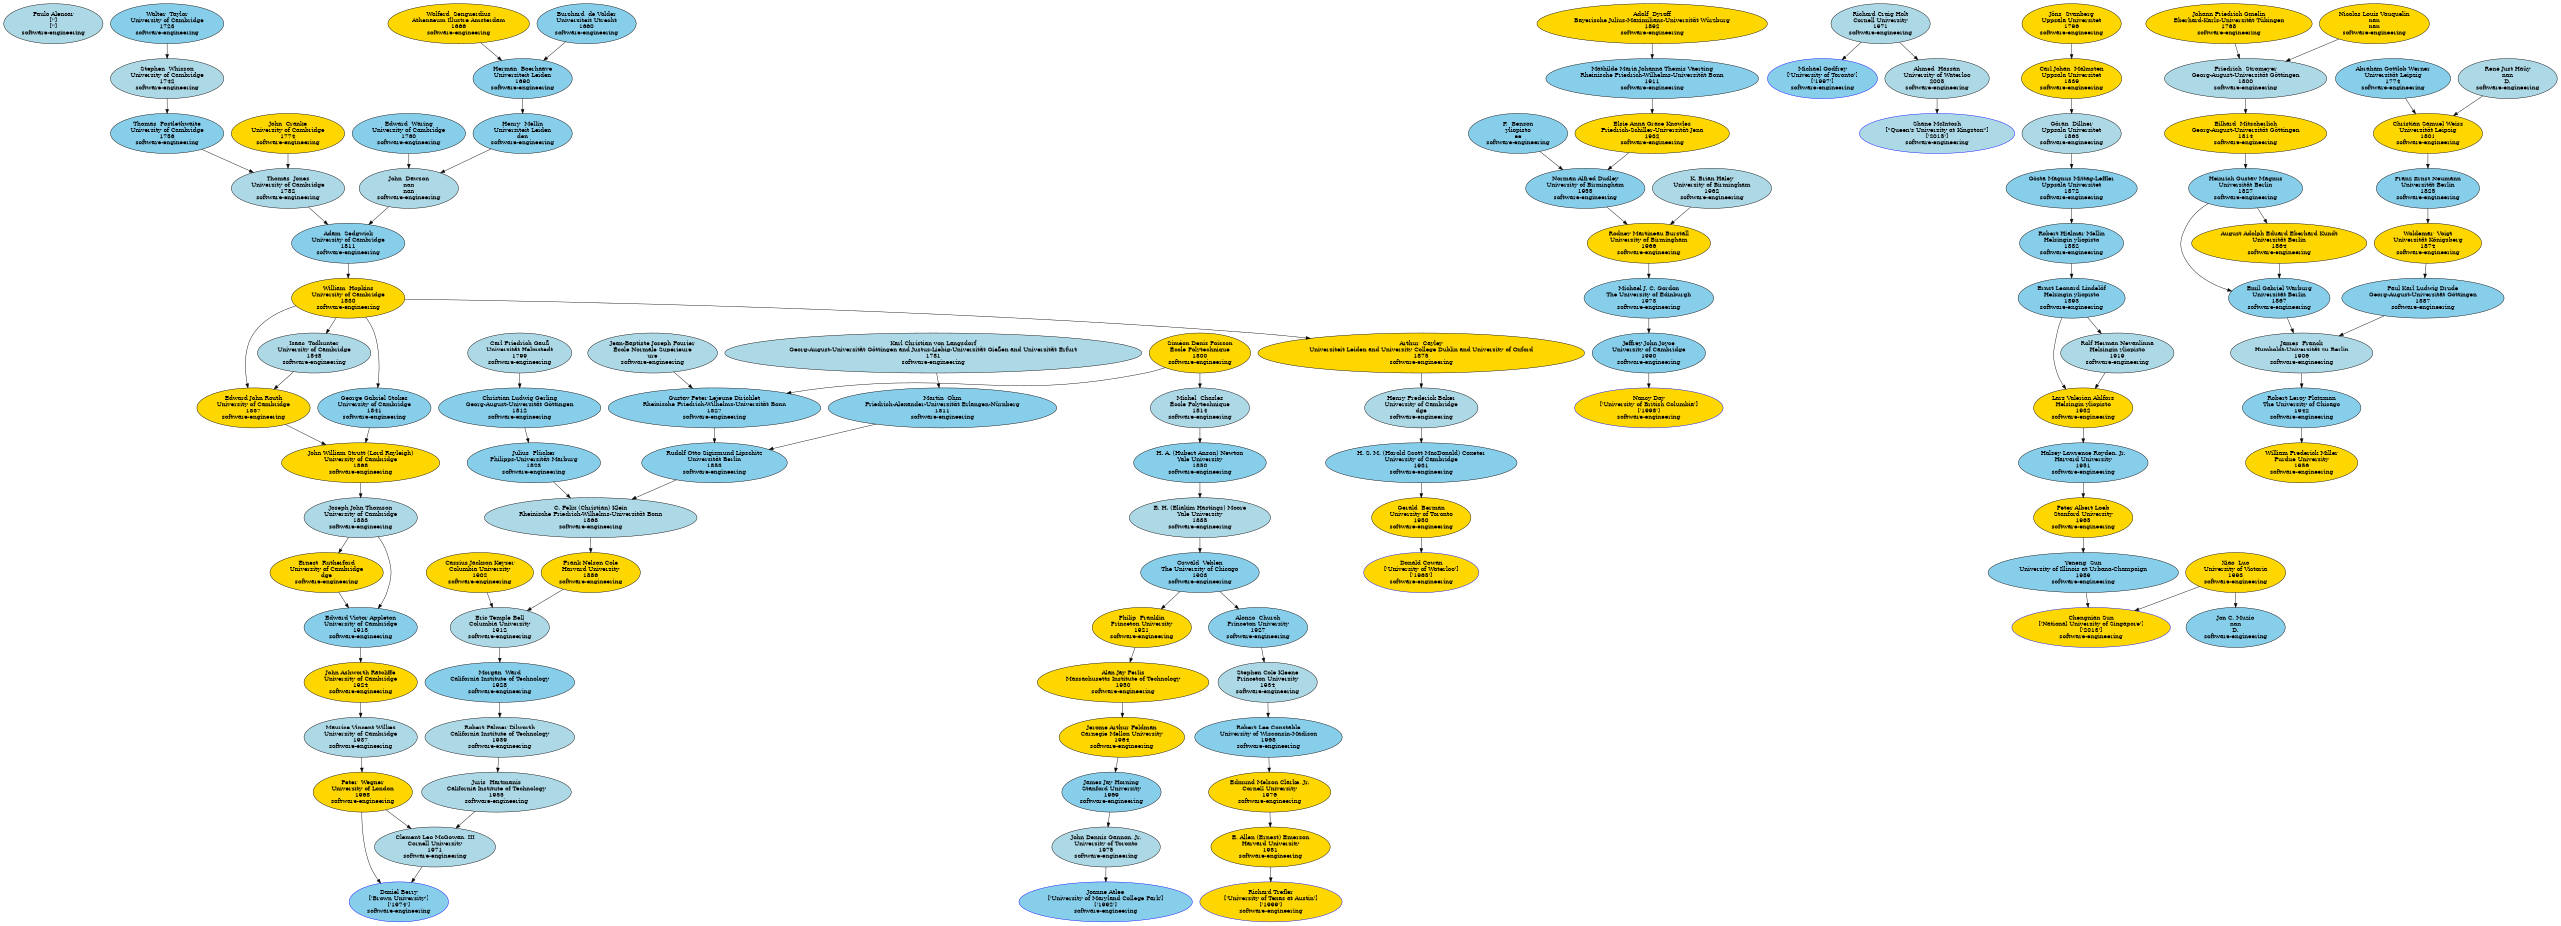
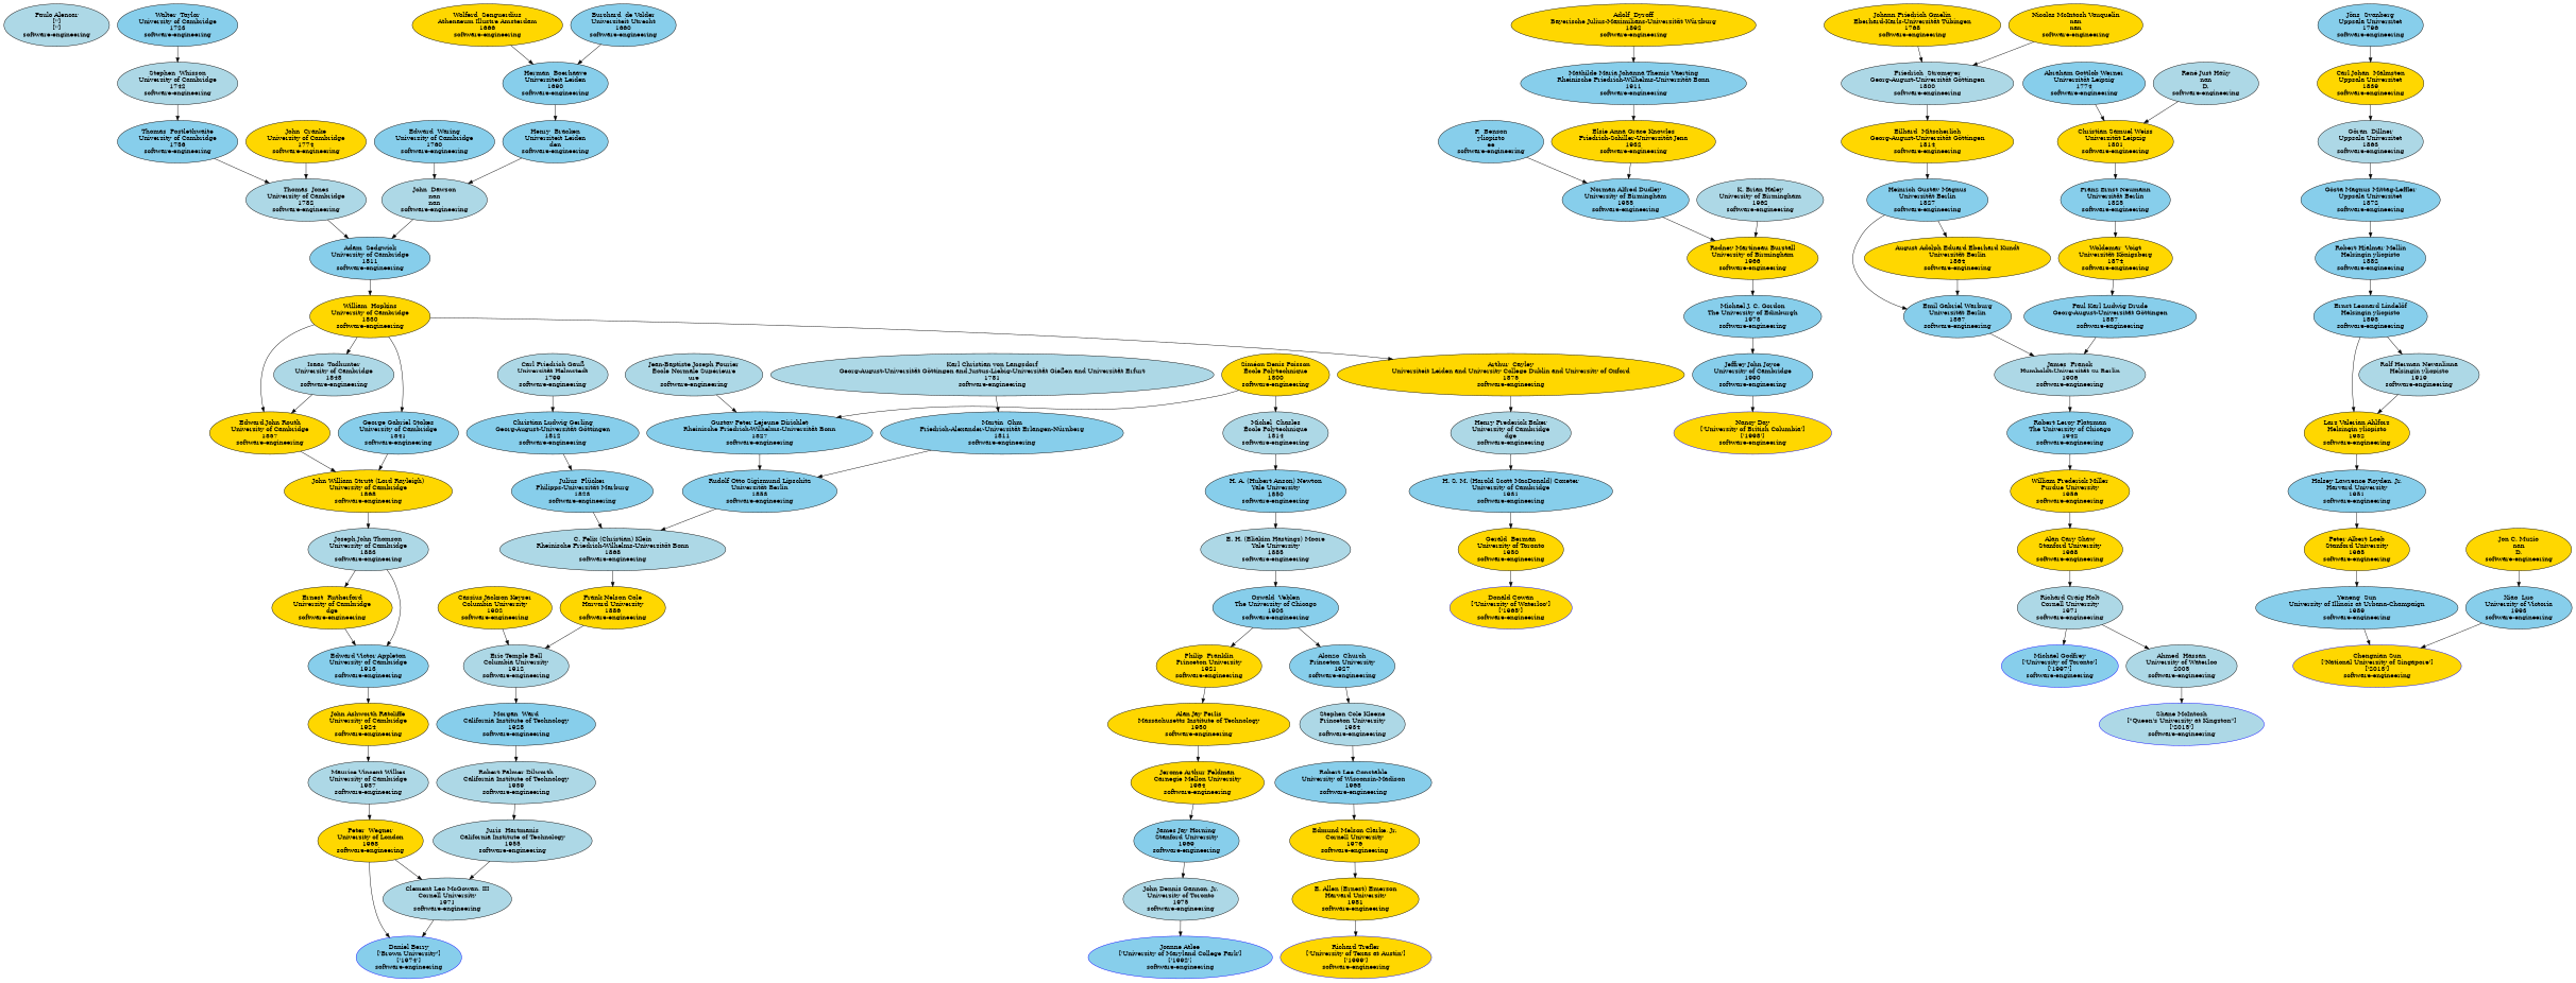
  digraph {
    node [fillcolor=skyblue style=filled]
    n1 [color=black fillcolor=lightblue label="Paulo Alencar\n['']\n['']\nsoftware-engineering"]
    n2 [color=blue label="Joanne Atlee\n['University of Maryland College Park']\n['1992']\nsoftware-engineering"]
    n3 [color=blue label="Daniel Berry\n['Brown University']\n['1974']\nsoftware-engineering"]
    n4 [color=blue fillcolor=gold label="Donald Cowan\n['University of Waterloo']\n['1965']\nsoftware-engineering"]
    n5 [color=blue fillcolor=gold label="Nancy Day\n['University of British Columbia']\n['1998']\nsoftware-engineering"]
    n6 [color=blue label="Michael Godfrey\n['University of Toronto']\n['1997']\nsoftware-engineering"]
    n7 [color=blue fillcolor=lightblue label="Shane McIntosh\n[\"Queen's University at Kingston\"]\n['2015']\nsoftware-engineering"]
    n8 [color=blue fillcolor=gold label="Chengnian Sun\n['National University of Singapore']\n['2013']\nsoftware-engineering"]
    n9 [color=blue fillcolor=gold label="Richard Trefler\n['University of Texas at Austin']\n['1999']\nsoftware-engineering"]
    n10 [fillcolor=lightblue label="John Dennis Gannon, Jr.\nUniversity of Toronto\n1975\nsoftware-engineering"]
    n11 [fillcolor=gold label="Peter  Wegner\nUniversity of London\n1968\nsoftware-engineering"]
    n12 [fillcolor=lightblue label="Clement Leo McGowan, III\nCornell University\n1971\nsoftware-engineering"]
    n13 [fillcolor=gold label="Gerald  Berman\nUniversity of Toronto\n1950\nsoftware-engineering"]
    n14 [label="Jeffrey John Joyce\nUniversity of Cambridge\n1990\nsoftware-engineering"]
    n15 [fillcolor=lightblue label="Richard Craig Holt\nCornell University\n1971\nsoftware-engineering"]
    n16 [fillcolor=lightblue label="Ahmed  Hassan\nUniversity of Waterloo\n2005\nsoftware-engineering"]
    n17 [label="Yeneng  Sun\nUniversity of Illinois at Urbana-Champaign\n1989\nsoftware-engineering"]
-   n18 [fillcolor=gold label="Xiao  Luo\nUniversity of Victoria\n1993\nsoftware-engineering"]
+   n18 [label="Xiao  Luo\nUniversity of Victoria\n1993\nsoftware-engineering"]
    n19 [fillcolor=gold label="E. Allen (Ernest) Emerson\nHarvard University\n1981\nsoftware-engineering"]
    n20 [label="James Jay Horning\nStanford University\n1969\nsoftware-engineering"]
    n21 [fillcolor=lightblue label="Maurice Vincent Wilkes\nUniversity of Cambridge\n1937\nsoftware-engineering"]
    n22 [fillcolor=lightblue label="Juris  Hartmanis\nCalifornia Institute of Technology\n1955\nsoftware-engineering"]
    n23 [label="H. S. M. (Harold Scott MacDonald) Coxeter\nUniversity of Cambridge\n1931\nsoftware-engineering"]
    n24 [label="Michael J. C. Gordon\nThe University of Edinburgh\n1973\nsoftware-engineering"]
+   n25 [fillcolor=gold label="Alan Cary Shaw\nStanford University\n1968\nsoftware-engineering"]
    n26 [fillcolor=gold label="Peter Albert Loeb\nStanford University\n1965\nsoftware-engineering"]
-   n27 [label="Jon C. Muzio\nnan\nD.\nsoftware-engineering"]
+   n27 [fillcolor=gold label="Jon C. Muzio\nnan\nD.\nsoftware-engineering"]
    n28 [fillcolor=gold label="Edmund Melson Clarke, Jr.\nCornell University\n1976\nsoftware-engineering"]
    n29 [fillcolor=gold label="Jerome Arthur Feldman\nCarnegie Mellon University\n1964\nsoftware-engineering"]
    n30 [fillcolor=gold label="John Ashworth Ratcliffe\nUniversity of Cambridge\n1924\nsoftware-engineering"]
    n31 [fillcolor=lightblue label="Robert Palmer Dilworth\nCalifornia Institute of Technology\n1939\nsoftware-engineering"]
    n32 [fillcolor=lightblue label="Henry Frederick Baker\nUniversity of Cambridge\ndge\nsoftware-engineering"]
    n33 [fillcolor=gold label="Rodney Martineau Burstall\nUniversity of Birmingham\n1966\nsoftware-engineering"]
    n34 [fillcolor=gold label="William Frederick Miller\nPurdue University\n1956\nsoftware-engineering"]
    n35 [label="Halsey Lawrence Royden, Jr.\nHarvard University\n1951\nsoftware-engineering"]
    n36 [label="Robert Lee Constable\nUniversity of Wisconsin-Madison\n1968\nsoftware-engineering"]
    n37 [fillcolor=gold label="Alan Jay Perlis\nMassachusetts Institute of Technology\n1950\nsoftware-engineering"]
    n38 [label="Edward Victor Appleton\nUniversity of Cambridge\n1913\nsoftware-engineering"]
    n39 [label="Morgan  Ward\nCalifornia Institute of Technology\n1928\nsoftware-engineering"]
    n40 [fillcolor=gold label="Arthur  Cayley\nUniversiteit Leiden and University College Dublin and University of Oxford\n1875\nsoftware-engineering"]
    n41 [label="Norman Alfred Dudley\nUniversity of Birmingham\n1955\nsoftware-engineering"]
    n42 [fillcolor=lightblue label="K. Brian Haley\nUniversity of Birmingham\n1962\nsoftware-engineering"]
    n43 [label="Robert Leroy Platzman\nThe University of Chicago\n1942\nsoftware-engineering"]
    n44 [fillcolor=gold label="Lars Valerian Ahlfors\nHelsingin yliopisto\n1932\nsoftware-engineering"]
    n45 [fillcolor=lightblue label="Stephen Cole Kleene\nPrinceton University\n1934\nsoftware-engineering"]
    n46 [fillcolor=gold label="Philip  Franklin\nPrinceton University\n1921\nsoftware-engineering"]
    n47 [fillcolor=gold label="Ernest  Rutherford\nUniversity of Cambridge\ndge\nsoftware-engineering"]
    n48 [fillcolor=lightblue label="Joseph John Thomson\nUniversity of Cambridge\n1883\nsoftware-engineering"]
    n49 [fillcolor=lightblue label="Eric Temple Bell\nColumbia University\n1912\nsoftware-engineering"]
    n50 [fillcolor=gold label="William  Hopkins\nUniversity of Cambridge\n1830\nsoftware-engineering"]
    n51 [fillcolor=gold label="Edward John Routh\nUniversity of Cambridge\n1857\nsoftware-engineering"]
    n52 [label="George Gabriel Stokes\nUniversity of Cambridge\n1841\nsoftware-engineering"]
    n53 [fillcolor=lightblue label="Isaac  Todhunter\nUniversity of Cambridge\n1848\nsoftware-engineering"]
    n54 [fillcolor=gold label="John William Strutt (Lord Rayleigh)\nUniversity of Cambridge\n1868\nsoftware-engineering"]
    n55 [label="F.  Benson\nyliopisto\nee\nsoftware-engineering"]
    n56 [fillcolor=gold label="Elsie Anna Grace Knowles\nFriedrich-Schiller-Universität Jena\n1932\nsoftware-engineering"]
    n57 [fillcolor=lightblue label="James  Franck\nHumboldt-Universität zu Berlin\n1906\nsoftware-engineering"]
    n58 [fillcolor=lightblue label="Rolf Herman Nevanlinna\nHelsingin yliopisto\n1919\nsoftware-engineering"]
    n59 [label="Ernst Leonard Lindelöf\nHelsingin yliopisto\n1893\nsoftware-engineering"]
    n60 [label="Alonzo  Church\nPrinceton University\n1927\nsoftware-engineering"]
    n61 [label="Oswald  Veblen\nThe University of Chicago\n1903\nsoftware-engineering"]
    n62 [fillcolor=gold label="Frank Nelson Cole\nHarvard University\n1886\nsoftware-engineering"]
    n63 [fillcolor=gold label="Cassius Jackson Keyser\nColumbia University\n1902\nsoftware-engineering"]
    n64 [label="Adam  Sedgwick\nUniversity of Cambridge\n1811\nsoftware-engineering"]
    n65 [label="Mathilde Maria Johanna Themis Vaerting\nRheinische Friedrich-Wilhelms-Universität Bonn\n1911\nsoftware-engineering"]
    n66 [label="Emil Gabriel Warburg\nUniversität Berlin\n1867\nsoftware-engineering"]
    n67 [label="Paul Karl Ludwig Drude\nGeorg-August-Universität Göttingen\n1887\nsoftware-engineering"]
    n68 [label="Robert Hjalmar Mellin\nHelsingin yliopisto\n1882\nsoftware-engineering"]
    n69 [fillcolor=lightblue label="E. H. (Eliakim Hastings) Moore\nYale University\n1885\nsoftware-engineering"]
    n70 [fillcolor=lightblue label="C. Felix (Christian) Klein\nRheinische Friedrich-Wilhelms-Universität Bonn\n1868\nsoftware-engineering"]
    n71 [fillcolor=lightblue label="Thomas  Jones\nUniversity of Cambridge\n1782\nsoftware-engineering"]
    n72 [fillcolor=lightblue label="John  Dawson\nnan\nnan\nsoftware-engineering"]
    n73 [fillcolor=gold label="Adolf  Dyroff\nBayerische Julius-Maximilians-Universität Würzburg\n1892\nsoftware-engineering"]
    n74 [label="Heinrich Gustav Magnus\nUniversität Berlin\n1827\nsoftware-engineering"]
    n75 [fillcolor=gold label="August Adolph Eduard Eberhard Kundt\nUniversität Berlin\n1864\nsoftware-engineering"]
    n76 [fillcolor=gold label="Woldemar  Voigt\nUniversität Königsberg\n1874\nsoftware-engineering"]
    n77 [label="Gösta Magnus Mittag-Leffler\nUppsala Universitet\n1872\nsoftware-engineering"]
    n78 [label="H. A. (Hubert Anson) Newton\nYale University\n1850\nsoftware-engineering"]
    n79 [label="Julius  Plücker\nPhilipps-Universität Marburg\n1823\nsoftware-engineering"]
    n80 [label="Rudolf Otto Sigismund Lipschitz\nUniversität Berlin\n1853\nsoftware-engineering"]
    n81 [label="Thomas  Postlethwaite\nUniversity of Cambridge\n1756\nsoftware-engineering"]
    n82 [fillcolor=gold label="John  Cranke\nUniversity of Cambridge\n1774\nsoftware-engineering"]
    n83 [label="Edward  Waring\nUniversity of Cambridge\n1760\nsoftware-engineering"]
-   n84 [label="Henry  Mellin\nUniversiteit Leiden\nden\nsoftware-engineering"]
+   n84 [label="Henry  Bracken\nUniversiteit Leiden\nden\nsoftware-engineering"]
    n85 [fillcolor=gold label="Eilhard  Mitscherlich\nGeorg-August-Universität Göttingen\n1814\nsoftware-engineering"]
    n86 [label="Franz Ernst Neumann\nUniversität Berlin\n1825\nsoftware-engineering"]
    n87 [fillcolor=lightblue label="Göran  Dillner\nUppsala Universitet\n1863\nsoftware-engineering"]
    n88 [fillcolor=lightblue label="Michel  Chasles\nÉcole Polytechnique\n1814\nsoftware-engineering"]
    n89 [label="Christian Ludwig Gerling\nGeorg-August-Universität Göttingen\n1812\nsoftware-engineering"]
    n90 [label="Gustav Peter Lejeune Dirichlet\nRheinische Friedrich-Wilhelms-Universität Bonn\n1827\nsoftware-engineering"]
    n91 [label="Martin  Ohm\nFriedrich-Alexander-Universität Erlangen-Nürnberg\n1811\nsoftware-engineering"]
    n92 [fillcolor=lightblue label="Stephen  Whisson\nUniversity of Cambridge\n1742\nsoftware-engineering"]
    n93 [label="Herman  Boerhaave\nUniversiteit Leiden\n1690\nsoftware-engineering"]
    n94 [fillcolor=lightblue label="Friedrich  Stromeyer\nGeorg-August-Universität Göttingen\n1800\nsoftware-engineering"]
    n95 [fillcolor=gold label="Christian Samuel Weiss\nUniversität Leipzig\n1801\nsoftware-engineering"]
    n96 [fillcolor=gold label="Carl Johan  Malmsten\nUppsala Universitet\n1839\nsoftware-engineering"]
    n97 [fillcolor=gold label="Siméon Denis Poisson\nÉcole Polytechnique\n1800\nsoftware-engineering"]
    n98 [fillcolor=lightblue label="Carl Friedrich Gauß\nUniversität Helmstedt\n1799\nsoftware-engineering"]
    n99 [fillcolor=lightblue label="Jean-Baptiste Joseph Fourier\nÉcole Normale Supérieure\nure\nsoftware-engineering"]
    n100 [fillcolor=lightblue label="Karl Christian von Langsdorf\nGeorg-August-Universität Göttingen and Justus-Liebig-Universität Gießen and Universität Erfurt\n1781\nsoftware-engineering"]
    n101 [label="Walter  Taylor\nUniversity of Cambridge\n1723\nsoftware-engineering"]
    n102 [fillcolor=gold label="Wolferd  Senguerdius\nAthenaeum Illustre Amsterdam\n1666\nsoftware-engineering"]
    n103 [label="Burchard  de Volder\nUniversiteit Utrecht\n1660\nsoftware-engineering"]
    n104 [fillcolor=gold label="Johann Friedrich Gmelin\nEberhard-Karls-Universität Tübingen\n1768\nsoftware-engineering"]
-   n105 [fillcolor=gold label="Nicolas Louis Vauquelin\nnan\nnan\nsoftware-engineering"]
+   n105 [fillcolor=gold label="Nicolas McIntosh Vauquelin\nnan\nnan\nsoftware-engineering"]
    n106 [label="Abraham Gottlob Werner\nUniversität Leipzig\n1774\nsoftware-engineering"]
    n107 [fillcolor=lightblue label="René Just Haüy\nnan\nD.\nsoftware-engineering"]
-   n108 [fillcolor=gold label="Jöns  Svanberg\nUppsala Universitet\n1796\nsoftware-engineering"]
+   n108 [label="Jöns  Svanberg\nUppsala Universitet\n1796\nsoftware-engineering"]
    n10 -> n2
    n11 -> n3
    n11 -> n12
    n12 -> n3
    n13 -> n4
    n14 -> n5
    n15 -> n6
    n15 -> n16
    n16 -> n7
    n17 -> n8
    n18 -> n8
    n19 -> n9
    n20 -> n10
    n21 -> n11
    n22 -> n12
    n23 -> n13
    n24 -> n14
+   n25 -> n15
    n26 -> n17
-   n18 -> n27
+   n27 -> n18
    n28 -> n19
    n29 -> n20
    n30 -> n21
    n31 -> n22
    n32 -> n23
    n33 -> n24
+   n34 -> n25
    n35 -> n26
    n36 -> n28
    n37 -> n29
    n38 -> n30
    n39 -> n31
    n40 -> n32
    n41 -> n33
    n42 -> n33
    n43 -> n34
    n44 -> n35
    n45 -> n36
    n46 -> n37
    n47 -> n38
    n48 -> n38
    n48 -> n47
    n49 -> n39
    n50 -> n40
    n50 -> n51
    n50 -> n52
    n50 -> n53
    n51 -> n54
    n52 -> n54
    n53 -> n51
    n54 -> n48
    n55 -> n41
    n56 -> n41
    n57 -> n43
    n58 -> n44
    n59 -> n44
    n59 -> n58
    n60 -> n45
    n61 -> n46
    n61 -> n60
    n62 -> n49
    n63 -> n49
    n64 -> n50
    n65 -> n56
    n66 -> n57
    n67 -> n57
    n68 -> n59
    n69 -> n61
    n70 -> n62
    n71 -> n64
    n72 -> n64
    n73 -> n65
    n74 -> n66
    n74 -> n75
    n75 -> n66
    n76 -> n67
    n77 -> n68
    n78 -> n69
    n79 -> n70
    n80 -> n70
    n81 -> n71
    n82 -> n71
    n83 -> n72
    n84 -> n72
    n85 -> n74
    n86 -> n76
    n87 -> n77
    n88 -> n78
    n89 -> n79
    n90 -> n80
    n91 -> n80
    n92 -> n81
    n93 -> n84
    n94 -> n85
    n95 -> n86
    n96 -> n87
    n97 -> n88
    n97 -> n90
    n98 -> n89
    n99 -> n90
    n100 -> n91
    n101 -> n92
    n102 -> n93
    n103 -> n93
    n104 -> n94
    n105 -> n94
    n106 -> n95
    n107 -> n95
    n108 -> n96
  }
